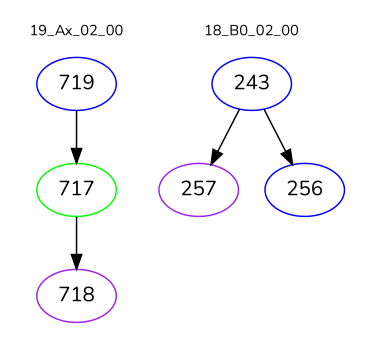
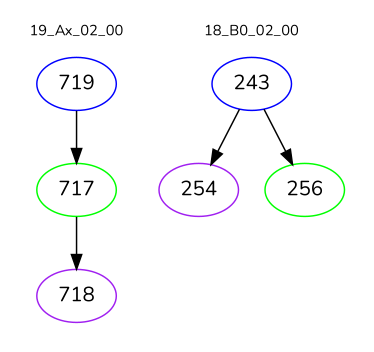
  digraph {
    fontname=Nunito
    node [color=blue fontname=Nunito]
    edge [color=black fontname=Nunito]
    n1 [label=719]
    n2 [color=green label=717]
    n3 [color=purple label=718]
    n4 [label=243]
-   n5 [color=purple label=257]
-   n6 [label=256]
+   n5 [color=purple label=254]
+   n6 [color=green label=256]
    subgraph cluster_1 {
      color=white
      fontsize=10
      label="19_Ax_02_00"
      n1
      n2
      n3
    }
    subgraph cluster_2 {
      color=white
      fontsize=10
      label="18_B0_02_00"
      n4
      n5
      n6
    }
    n1 -> n2
    n2 -> n3
    n4 -> n5
    n4 -> n6
  }
